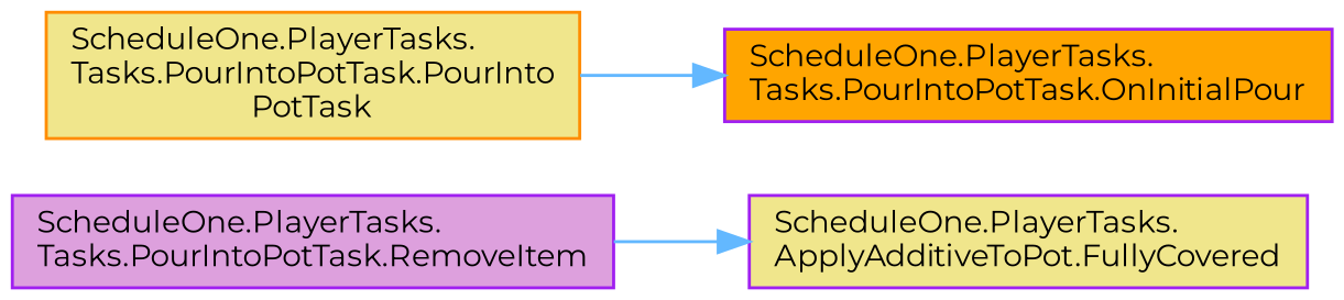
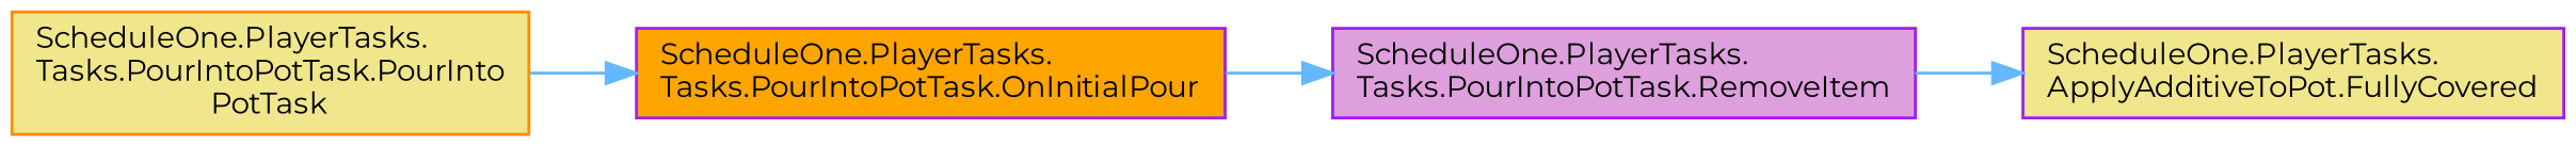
  digraph {
    fontname=Montserrat
    rankdir=RL
    node [color=purple fillcolor=khaki fontname=Montserrat fontsize=10 shape=box style=filled]
    edge [color=steelblue1 dir=back fontname=Montserrat fontsize=10 labelfontname=Helvetica labelfontsize=10 style=solid]
    n1 [fillcolor=plum fontcolor=black height=0.2 label="ScheduleOne.PlayerTasks.\lTasks.PourIntoPotTask.RemoveItem" width=0.4]
    n2 [fillcolor=orange height=0.2 label="ScheduleOne.PlayerTasks.\lTasks.PourIntoPotTask.OnInitialPour" width=0.4]
    n3 [height=0.2 label="ScheduleOne.PlayerTasks.\lApplyAdditiveToPot.FullyCovered" width=0.4]
    n4 [color=darkorange height=0.2 label="ScheduleOne.PlayerTasks.\lTasks.PourIntoPotTask.PourInto\lPotTask" width=0.4]
+   n1 -> n2
    n2 -> n4
    n3 -> n1
  }
